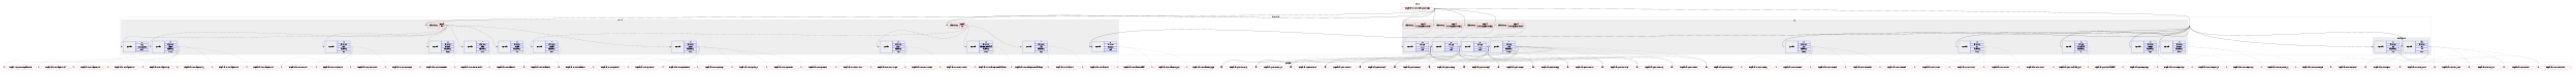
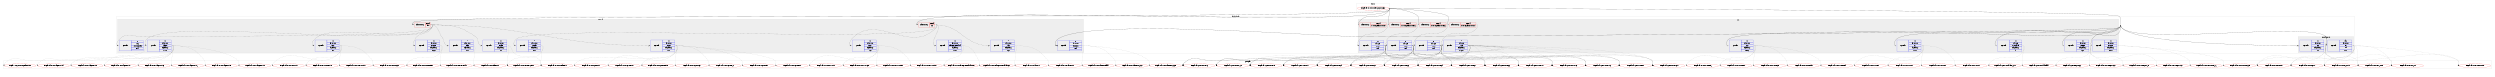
  digraph {
    compound=true
    concentrate=true
    fontname=Helvetica
    fontsize=10
    newrank=true
    rankdir=TB
    ranksep=1.5
    node [color=red fontname=Helvetica fontsize=10]
    edge [arrowhead=vee headport=w style=dotted tailport=e weight=100]
    n1 [label="portage://dev-python/oslo-serialization-2.28.2" width=4]
    n2 [color=blue label=<<TABLE BORDER="0" CELLBORDER="1" CELLSPACING="0" CELLPADDING="4" WIDTH="220"><TR><TD ROWSPAN="6" CELLPADDING="30">pack_dep</TD></TR><TR><TD WIDTH="110">no</TD></TR><TR><TD>dev-python</TD></TR><TR><TD>sphinx</TD></TR><TR><TD>greaterequal</TD></TR><TR><TD>1.6.2</TD></TR></TABLE>> shape=none]
    n3 [color=blue label=<<TABLE BORDER="0" CELLBORDER="1" CELLSPACING="0" CELLPADDING="4" WIDTH="220"><TR><TD ROWSPAN="6" CELLPADDING="30">pack_dep</TD></TR><TR><TD WIDTH="110">no</TD></TR><TR><TD>dev-python</TD></TR><TR><TD>openstackdocstheme</TD></TR><TR><TD>greaterequal</TD></TR><TR><TD>1.18.1</TD></TR></TABLE>> shape=none]
    n4 [color=blue label=<<TABLE BORDER="0" CELLBORDER="1" CELLSPACING="0" CELLPADDING="4" WIDTH="220"><TR><TD ROWSPAN="6" CELLPADDING="30">pack_dep</TD></TR><TR><TD WIDTH="110">no</TD></TR><TR><TD>dev-python</TD></TR><TR><TD>oslotest</TD></TR><TR><TD>greaterequal</TD></TR><TR><TD>3.2.0</TD></TR></TABLE>> shape=none]
    n5 [color=blue label=<<TABLE BORDER="0" CELLBORDER="1" CELLSPACING="0" CELLPADDING="4" WIDTH="220"><TR><TD ROWSPAN="6" CELLPADDING="30">pack_dep</TD></TR><TR><TD WIDTH="110">no</TD></TR><TR><TD>dev-python</TD></TR><TR><TD>reno</TD></TR><TR><TD>greaterequal</TD></TR><TR><TD>2.5.0</TD></TR></TABLE>> shape=none]
    n6 [label=<<TABLE BORDER="0" CELLBORDER="1" CELLSPACING="0" CELLPADDING="4"><TR><TD ROWSPAN="3" CELLPADDING="10">use_conditional</TD></TR><TR><TD>positive</TD></TR><TR><TD>doc</TD></TR></TABLE>> shape=none]
    n7 [color=blue label=<<TABLE BORDER="0" CELLBORDER="1" CELLSPACING="0" CELLPADDING="4" WIDTH="220"><TR><TD ROWSPAN="6" CELLPADDING="30">pack_dep</TD></TR><TR><TD WIDTH="110">no</TD></TR><TR><TD>virtual</TD></TR><TR><TD>python-ipaddress</TD></TR><TR><TD>none</TD></TR><TR><TD></TD></TR></TABLE>> shape=none]
    n8 [color=blue label=<<TABLE BORDER="0" CELLBORDER="1" CELLSPACING="0" CELLPADDING="4" WIDTH="220"><TR><TD ROWSPAN="6" CELLPADDING="30">pack_dep</TD></TR><TR><TD WIDTH="110">no</TD></TR><TR><TD>dev-python</TD></TR><TR><TD>mock</TD></TR><TR><TD>greaterequal</TD></TR><TR><TD>2.0.0</TD></TR></TABLE>> shape=none]
    n9 [color=blue label=<<TABLE BORDER="0" CELLBORDER="1" CELLSPACING="0" CELLPADDING="4" WIDTH="220"><TR><TD ROWSPAN="6" CELLPADDING="30">pack_dep</TD></TR><TR><TD WIDTH="110">no</TD></TR><TR><TD>dev-python</TD></TR><TR><TD>netaddr</TD></TR><TR><TD>greaterequal</TD></TR><TR><TD>0.7.18</TD></TR></TABLE>> shape=none]
    n10 [color=blue label=<<TABLE BORDER="0" CELLBORDER="1" CELLSPACING="0" CELLPADDING="4" WIDTH="220"><TR><TD ROWSPAN="6" CELLPADDING="30">pack_dep</TD></TR><TR><TD WIDTH="110">no</TD></TR><TR><TD>dev-python</TD></TR><TR><TD>stestr</TD></TR><TR><TD>greaterequal</TD></TR><TR><TD>2.0.0</TD></TR></TABLE>> shape=none]
    n11 [color=blue label=<<TABLE BORDER="0" CELLBORDER="1" CELLSPACING="0" CELLPADDING="4" WIDTH="220"><TR><TD ROWSPAN="6" CELLPADDING="30">pack_dep</TD></TR><TR><TD WIDTH="110">no</TD></TR><TR><TD>dev-python</TD></TR><TR><TD>oslotest</TD></TR><TR><TD>greaterequal</TD></TR><TR><TD>3.2.0</TD></TR></TABLE>> shape=none]
    n12 [color=blue label=<<TABLE BORDER="0" CELLBORDER="1" CELLSPACING="0" CELLPADDING="4" WIDTH="220"><TR><TD ROWSPAN="6" CELLPADDING="30">pack_dep</TD></TR><TR><TD WIDTH="110">no</TD></TR><TR><TD>dev-python</TD></TR><TR><TD>oslo-i18n</TD></TR><TR><TD>greaterequal</TD></TR><TR><TD>3.15.3</TD></TR></TABLE>> shape=none]
    n13 [color=blue label=<<TABLE BORDER="0" CELLBORDER="1" CELLSPACING="0" CELLPADDING="4" WIDTH="220"><TR><TD ROWSPAN="6" CELLPADDING="30">pack_dep</TD></TR><TR><TD WIDTH="110">no</TD></TR><TR><TD>dev-python</TD></TR><TR><TD>bandit</TD></TR><TR><TD>greaterequal</TD></TR><TR><TD>1.1.0</TD></TR></TABLE>> shape=none]
    n14 [label=<<TABLE BORDER="0" CELLBORDER="1" CELLSPACING="0" CELLPADDING="4"><TR><TD ROWSPAN="3" CELLPADDING="10">use_conditional</TD></TR><TR><TD>positive</TD></TR><TR><TD>test</TD></TR></TABLE>> shape=none]
    n15 [color=blue label=<<TABLE BORDER="0" CELLBORDER="1" CELLSPACING="0" CELLPADDING="4" WIDTH="220"><TR><TD ROWSPAN="6" CELLPADDING="30">pack_dep</TD></TR><TR><TD WIDTH="110">no</TD></TR><TR><TD>dev-python</TD></TR><TR><TD>setuptools</TD></TR><TR><TD>none</TD></TR><TR><TD></TD></TR></TABLE>> shape=none]
    n16 [color=blue label=<<TABLE BORDER="0" CELLBORDER="1" CELLSPACING="0" CELLPADDING="4" WIDTH="220"><TR><TD ROWSPAN="6" CELLPADDING="30">pack_dep</TD></TR><TR><TD WIDTH="110">no</TD></TR><TR><TD>dev-python</TD></TR><TR><TD>pbr</TD></TR><TR><TD>greaterequal</TD></TR><TR><TD>2.0.0</TD></TR></TABLE>> shape=none]
    n17 [color=blue label=<<TABLE BORDER="0" CELLBORDER="1" CELLSPACING="0" CELLPADDING="4" WIDTH="220"><TR><TD ROWSPAN="6" CELLPADDING="30">pack_dep</TD></TR><TR><TD WIDTH="110">weak</TD></TR><TR><TD>dev-python</TD></TR><TR><TD>pbr</TD></TR><TR><TD>tilde</TD></TR><TR><TD>2.1.0</TD></TR></TABLE>> shape=none]
    n18 [color=blue label=<<TABLE BORDER="0" CELLBORDER="1" CELLSPACING="0" CELLPADDING="4" WIDTH="220"><TR><TD ROWSPAN="6" CELLPADDING="30">pack_dep</TD></TR><TR><TD WIDTH="110">no</TD></TR><TR><TD>dev-lang</TD></TR><TR><TD>python</TD></TR><TR><TD>greaterequal</TD></TR><TR><TD>2.7.5-r2</TD></TR></TABLE>> shape=none]
    n19 [label=<<TABLE BORDER="0" CELLBORDER="1" CELLSPACING="0" CELLPADDING="4"><TR><TD ROWSPAN="3" CELLPADDING="10">use_conditional</TD></TR><TR><TD>positive</TD></TR><TR><TD>python_targets_python2_7</TD></TR></TABLE>> shape=none]
    n20 [color=blue label=<<TABLE BORDER="0" CELLBORDER="1" CELLSPACING="0" CELLPADDING="4" WIDTH="220"><TR><TD ROWSPAN="6" CELLPADDING="30">pack_dep</TD></TR><TR><TD WIDTH="110">no</TD></TR><TR><TD>dev-lang</TD></TR><TR><TD>python</TD></TR><TR><TD>none</TD></TR><TR><TD></TD></TR></TABLE>> shape=none]
    n21 [label=<<TABLE BORDER="0" CELLBORDER="1" CELLSPACING="0" CELLPADDING="4"><TR><TD ROWSPAN="3" CELLPADDING="10">use_conditional</TD></TR><TR><TD>positive</TD></TR><TR><TD>python_targets_python3_5</TD></TR></TABLE>> shape=none]
    n22 [color=blue label=<<TABLE BORDER="0" CELLBORDER="1" CELLSPACING="0" CELLPADDING="4" WIDTH="220"><TR><TD ROWSPAN="6" CELLPADDING="30">pack_dep</TD></TR><TR><TD WIDTH="110">no</TD></TR><TR><TD>dev-lang</TD></TR><TR><TD>python</TD></TR><TR><TD>none</TD></TR><TR><TD></TD></TR></TABLE>> shape=none]
    n23 [label=<<TABLE BORDER="0" CELLBORDER="1" CELLSPACING="0" CELLPADDING="4"><TR><TD ROWSPAN="3" CELLPADDING="10">use_conditional</TD></TR><TR><TD>positive</TD></TR><TR><TD>python_targets_python3_6</TD></TR></TABLE>> shape=none]
    n24 [color=blue label=<<TABLE BORDER="0" CELLBORDER="1" CELLSPACING="0" CELLPADDING="4" WIDTH="220"><TR><TD ROWSPAN="6" CELLPADDING="30">pack_dep</TD></TR><TR><TD WIDTH="110">no</TD></TR><TR><TD>dev-lang</TD></TR><TR><TD>python</TD></TR><TR><TD>none</TD></TR><TR><TD></TD></TR></TABLE>> shape=none]
    n25 [label=<<TABLE BORDER="0" CELLBORDER="1" CELLSPACING="0" CELLPADDING="4"><TR><TD ROWSPAN="3" CELLPADDING="10">use_conditional</TD></TR><TR><TD>positive</TD></TR><TR><TD>python_targets_python3_7</TD></TR></TABLE>> shape=none]
    n26 [color=blue label=<<TABLE BORDER="0" CELLBORDER="1" CELLSPACING="0" CELLPADDING="4" WIDTH="220"><TR><TD ROWSPAN="6" CELLPADDING="30">pack_dep</TD></TR><TR><TD WIDTH="110">no</TD></TR><TR><TD>dev-lang</TD></TR><TR><TD>python-exec</TD></TR><TR><TD>greaterequal</TD></TR><TR><TD>2</TD></TR></TABLE>> shape=none]
    n27 [color=blue label=<<TABLE BORDER="0" CELLBORDER="1" CELLSPACING="0" CELLPADDING="4" WIDTH="220"><TR><TD ROWSPAN="6" CELLPADDING="30">pack_dep</TD></TR><TR><TD WIDTH="110">no</TD></TR><TR><TD>dev-python</TD></TR><TR><TD>msgpack</TD></TR><TR><TD>greaterequal</TD></TR><TR><TD>0.5.2</TD></TR></TABLE>> shape=none]
    n28 [color=blue label=<<TABLE BORDER="0" CELLBORDER="1" CELLSPACING="0" CELLPADDING="4" WIDTH="220"><TR><TD ROWSPAN="6" CELLPADDING="30">pack_dep</TD></TR><TR><TD WIDTH="110">no</TD></TR><TR><TD>dev-python</TD></TR><TR><TD>oslo-utils</TD></TR><TR><TD>greaterequal</TD></TR><TR><TD>3.20.0</TD></TR></TABLE>> shape=none]
    n29 [color=blue label=<<TABLE BORDER="0" CELLBORDER="1" CELLSPACING="0" CELLPADDING="4" WIDTH="220"><TR><TD ROWSPAN="6" CELLPADDING="30">pack_dep</TD></TR><TR><TD WIDTH="110">no</TD></TR><TR><TD>dev-python</TD></TR><TR><TD>pytz</TD></TR><TR><TD>greaterequal</TD></TR><TR><TD>2013.6</TD></TR></TABLE>> shape=none]
    n30 [color=blue label=<<TABLE BORDER="0" CELLBORDER="1" CELLSPACING="0" CELLPADDING="4" WIDTH="220"><TR><TD ROWSPAN="6" CELLPADDING="30">pack_dep</TD></TR><TR><TD WIDTH="110">no</TD></TR><TR><TD>dev-python</TD></TR><TR><TD>six</TD></TR><TR><TD>greaterequal</TD></TR><TR><TD>1.10.0</TD></TR></TABLE>> shape=none]
    n31 [label="portage://dev-python/sphinx-1.2.2-r1" width=4]
    n32 [label="portage://dev-python/sphinx-1.2.3-r1" width=4]
    n33 [label="portage://dev-python/sphinx-1.7.5-r1" width=4]
    n34 [label="portage://dev-python/sphinx-2.0.1" width=4]
    n35 [label="portage://dev-python/openstackdocstheme-1.16.1" width=4]
    n36 [label="portage://dev-python/openstackdocstheme-1.18.1" width=4]
-   n37 [label="portage://dev-python/oslotest-3.2.0" width=4]
+   n37 [label="portage://dev-python/conditional-3.2.0" width=4]
    n38 [label="portage://dev-python/oslotest-3.7.1" width=4]
    n39 [label="portage://dev-python/reno-2.11.2" width=4]
    n40 [label="portage://dev-python/reno-2.7.0" width=4]
    n41 [label="portage://virtual/python-ipaddress-1.0-r1" width=4]
    n42 [label="portage://dev-python/mock-1.0.1-r2" width=4]
    n43 [label="portage://dev-python/mock-1.3.0-r2" width=4]
    n44 [label="portage://dev-python/mock-2.0.0" width=4]
    n45 [label="portage://dev-python/mock-3.0.5-r1" width=4]
    n46 [label="portage://dev-python/netaddr-0.7.12" width=4]
    n47 [label="portage://dev-python/netaddr-0.7.13" width=4]
    n48 [label="portage://dev-python/netaddr-0.7.14" width=4]
    n49 [label="portage://dev-python/netaddr-0.7.15" width=4]
    n50 [label="portage://dev-python/netaddr-0.7.17" width=4]
    n51 [label="portage://dev-python/netaddr-0.7.18" width=4]
    n52 [label="portage://dev-python/netaddr-0.7.19" width=4]
    n53 [label="portage://dev-python/stestr-2.1.0" width=4]
    n54 [label="portage://dev-python/oslo-i18n-3.19.0" width=4]
    n55 [label="portage://dev-python/oslo-i18n-3.23.1" width=4]
    n56 [label="portage://dev-python/bandit-0.13.2-r1" width=4]
    n57 [label="portage://dev-python/bandit-1.0.1" width=4]
    n58 [label="portage://dev-python/bandit-1.1.0" width=4]
    n59 [label="portage://dev-python/bandit-1.2.0" width=4]
    n60 [label="portage://dev-python/bandit-1.3.0" width=4]
    n61 [label="portage://dev-python/bandit-1.4.0" width=4]
    n62 [label="portage://dev-python/bandit-1.5.1" width=4]
    n63 [label="portage://dev-python/setuptools-40.5.3" width=4]
    n64 [label="portage://dev-python/setuptools-41.5.1" width=4]
    n65 [label="portage://dev-python/setuptools-9999" width=4]
    n66 [label="portage://dev-python/pbr-0.8.2-r1" width=4]
    n67 [label="portage://dev-python/pbr-1.10.0-r1" width=4]
-   n68 [label="portage://dev-python/pbr-3.1.1" width=4]
    n69 [label="portage://dev-python/pbr-4.1.1" width=4]
    n70 [label="portage://dev-python/pbr-4.2.0-r1" width=4]
    n71 [label="portage://dev-python/pbr-4.2.0-r2" width=4]
    n72 [label="portage://dev-python/pbr-5.1.1" width=4]
    n73 [label="portage://dev-lang/python-2.7.15" width=4]
    n74 [label="portage://dev-lang/python-2.7.16" width=4]
    n75 [label="portage://dev-lang/python-2.7.17" width=4]
    n76 [label="portage://dev-lang/python-3.5.5" width=4]
    n77 [label="portage://dev-lang/python-3.5.7" width=4]
    n78 [label="portage://dev-lang/python-3.5.9" width=4]
    n79 [label="portage://dev-lang/python-3.6.5" width=4]
    n80 [label="portage://dev-lang/python-3.6.8" width=4]
    n81 [label="portage://dev-lang/python-3.6.9" width=4]
    n82 [label="portage://dev-lang/python-3.7.2" width=4]
    n83 [label="portage://dev-lang/python-3.7.3" width=4]
    n84 [label="portage://dev-lang/python-3.7.4-r1" width=4]
    n85 [label="portage://dev-lang/python-3.7.5" width=4]
    n86 [label="portage://dev-lang/python-3.7.5-r1" width=4]
    n87 [label="portage://dev-lang/python-3.8.0" width=4]
    n88 [label="portage://dev-lang/python-exec-2.4.6-r1" width=4]
    n89 [label="portage://dev-lang/python-exec-9999" width=4]
    n90 [label="portage://dev-python/msgpack-0.4.8" width=4]
    n91 [label="portage://dev-python/msgpack-0.5.1" width=4]
    n92 [label="portage://dev-lang/msgpack-0.5.6" width=4]
    n93 [label="portage://dev-python/msgpack-0.6.1" width=4]
    n94 [label="portage://dev-python/oslo-utils-3.40.4" width=4]
    n95 [label="portage://dev-python/oslo-utils-3.41.3" width=4]
    n96 [label="portage://dev-python/pytz-2016.3" width=4]
    n97 [label="portage://dev-python/pytz-2017.2" width=4]
    n98 [label="portage://dev-python/pytz-2018.4" width=4]
    n99 [label="portage://dev-python/pytz-2018.9" width=4]
    n100 [label="portage://dev-python/pytz-2019.3" width=4]
    n101 [label="portage://dev-python/six-1.10.0" width=4]
    n102 [label="portage://dev-python/six-1.11.0" width=4]
    n103 [label="portage://dev-python/six-1.12.0" width=4]
    n104 [label="portage://dev-python/six-1.13.0" width=4]
    subgraph cluster_1 {
      color=gray
      label=<<i>ebuild</i>>
      rank=same
      n1
    }
    subgraph cluster_2 {
      color=gray
      label=<<i>dependencies</i>>
      subgraph cluster_3 {
        color=gray
        fillcolor="#eeeeee"
        label=<<i>compile</i>>
        style=filled
        subgraph sub_4 {
          color=gray
          fillcolor="#eeeeee"
          label=<<i>compile</i>>
          style=filled
          n6
          subgraph sub_5 {
            color=gray
            fillcolor="#eeeeee"
            label=<<i>compile</i>>
            style=filled
            n2
          }
          subgraph sub_6 {
            color=gray
            fillcolor="#eeeeee"
            label=<<i>compile</i>>
            style=filled
            n3
          }
          subgraph sub_7 {
            color=gray
            fillcolor="#eeeeee"
            label=<<i>compile</i>>
            style=filled
            n4
          }
          subgraph sub_8 {
            color=gray
            fillcolor="#eeeeee"
            label=<<i>compile</i>>
            style=filled
            n5
          }
        }
        subgraph sub_9 {
          color=gray
          fillcolor="#eeeeee"
          label=<<i>compile</i>>
          style=filled
          n14
          subgraph sub_10 {
            color=gray
            fillcolor="#eeeeee"
            label=<<i>compile</i>>
            style=filled
            n7
          }
          subgraph sub_11 {
            color=gray
            fillcolor="#eeeeee"
            label=<<i>compile</i>>
            style=filled
            n8
          }
          subgraph sub_12 {
            color=gray
            fillcolor="#eeeeee"
            label=<<i>compile</i>>
            style=filled
            n9
          }
          subgraph sub_13 {
            color=gray
            fillcolor="#eeeeee"
            label=<<i>compile</i>>
            style=filled
            n10
          }
          subgraph sub_14 {
            color=gray
            fillcolor="#eeeeee"
            label=<<i>compile</i>>
            style=filled
            n11
          }
          subgraph sub_15 {
            color=gray
            fillcolor="#eeeeee"
            label=<<i>compile</i>>
            style=filled
            n12
          }
          subgraph sub_16 {
            color=gray
            fillcolor="#eeeeee"
            label=<<i>compile</i>>
            style=filled
            n13
          }
        }
        subgraph sub_17 {
          color=gray
          fillcolor="#eeeeee"
          label=<<i>compile</i>>
          style=filled
          n15
        }
      }
      subgraph cluster_18 {
        color=gray
        fillcolor="#eeeeee"
        label=<<i>compile and run</i>>
        style=filled
        subgraph sub_19 {
          color=gray
          fillcolor="#eeeeee"
          label=<<i>compile and run</i>>
          style=filled
          n16
        }
        subgraph sub_20 {
          color=gray
          fillcolor="#eeeeee"
          label=<<i>compile and run</i>>
          style=filled
          n17
        }
      }
      subgraph cluster_21 {
        color=gray
        fillcolor="#eeeeee"
        label=<<i>run</i>>
        style=filled
        subgraph sub_22 {
          color=gray
          fillcolor="#eeeeee"
          label=<<i>run</i>>
          style=filled
          n19
          subgraph sub_23 {
            color=gray
            fillcolor="#eeeeee"
            label=<<i>run</i>>
            style=filled
            n18
          }
        }
        subgraph sub_24 {
          color=gray
          fillcolor="#eeeeee"
          label=<<i>run</i>>
          style=filled
          n21
          subgraph sub_25 {
            color=gray
            fillcolor="#eeeeee"
            label=<<i>run</i>>
            style=filled
            n20
          }
        }
        subgraph sub_26 {
          color=gray
          fillcolor="#eeeeee"
          label=<<i>run</i>>
          style=filled
          n23
          subgraph sub_27 {
            color=gray
            fillcolor="#eeeeee"
            label=<<i>run</i>>
            style=filled
            n22
          }
        }
        subgraph sub_28 {
          color=gray
          fillcolor="#eeeeee"
          label=<<i>run</i>>
          style=filled
          n25
          subgraph sub_29 {
            color=gray
            fillcolor="#eeeeee"
            label=<<i>run</i>>
            style=filled
            n24
          }
        }
        subgraph sub_30 {
          color=gray
          fillcolor="#eeeeee"
          label=<<i>run</i>>
          style=filled
          n26
        }
        subgraph sub_31 {
          color=gray
          fillcolor="#eeeeee"
          label=<<i>run</i>>
          style=filled
          n27
        }
        subgraph sub_32 {
          color=gray
          fillcolor="#eeeeee"
          label=<<i>run</i>>
          style=filled
          n28
        }
        subgraph sub_33 {
          color=gray
          fillcolor="#eeeeee"
          label=<<i>run</i>>
          style=filled
          n29
        }
        subgraph sub_34 {
          color=gray
          fillcolor="#eeeeee"
          label=<<i>run</i>>
          style=filled
          n30
        }
      }
    }
    subgraph cluster_35 {
      color=gray
      label=<<i>candidates</i>>
      rank=same
      subgraph sub_36 {
        color=black
        label=<<i>candidates</i>>
        nodesep=1
        rank=same
        n31
        n32
        n33
        n34
      }
      subgraph sub_37 {
        color=black
        label=<<i>candidates</i>>
        nodesep=1
        rank=same
        n35
        n36
      }
      subgraph sub_38 {
        color=black
        label=<<i>candidates</i>>
        nodesep=1
        rank=same
        n37
        n38
      }
      subgraph sub_39 {
        color=black
        label=<<i>candidates</i>>
        nodesep=1
        rank=same
        n39
        n40
      }
      subgraph sub_40 {
        color=black
        label=<<i>candidates</i>>
        nodesep=1
        rank=same
        n41
      }
      subgraph sub_41 {
        color=black
        label=<<i>candidates</i>>
        nodesep=1
        rank=same
        n42
        n43
        n44
        n45
      }
      subgraph sub_42 {
        color=black
        label=<<i>candidates</i>>
        nodesep=1
        rank=same
        n46
        n47
        n48
        n49
        n50
        n51
        n52
      }
      subgraph sub_43 {
        color=black
        label=<<i>candidates</i>>
        nodesep=1
        rank=same
        n53
      }
      subgraph sub_44 {
        color=black
        label=<<i>candidates</i>>
        nodesep=1
        rank=same
        n54
        n55
      }
      subgraph sub_45 {
        color=black
        label=<<i>candidates</i>>
        nodesep=1
        rank=same
        n37
        n38
      }
      subgraph sub_46 {
        color=black
        label=<<i>candidates</i>>
        nodesep=1
        rank=same
        n56
        n57
        n58
        n59
        n60
        n61
        n62
      }
      subgraph sub_47 {
        color=black
        label=<<i>candidates</i>>
        nodesep=1
        rank=same
        n63
        n64
        n65
      }
      subgraph sub_48 {
        color=black
        label=<<i>candidates</i>>
        nodesep=1
        rank=same
        n66
        n67
-       n68
        n69
        n70
        n71
        n72
      }
      subgraph sub_49 {
        color=black
        label=<<i>candidates</i>>
        nodesep=1
        rank=same
        n66
        n67
-       n68
        n69
        n70
        n71
        n72
      }
      subgraph sub_50 {
        color=black
        label=<<i>candidates</i>>
        nodesep=1
        rank=same
        n73
        n74
        n75
        n76
        n77
        n78
        n79
        n80
        n81
        n82
        n83
        n84
        n85
        n86
        n87
      }
      subgraph sub_51 {
        color=black
        label=<<i>candidates</i>>
        nodesep=1
        rank=same
        n73
        n74
        n75
        n76
        n77
        n78
        n79
        n80
        n81
        n82
        n83
        n84
        n85
        n86
        n87
      }
      subgraph sub_52 {
        color=black
        label=<<i>candidates</i>>
        nodesep=1
        rank=same
        n73
        n74
        n75
        n76
        n77
        n78
        n79
        n80
        n81
        n82
        n83
        n84
        n85
        n86
        n87
      }
      subgraph sub_53 {
        color=black
        label=<<i>candidates</i>>
        nodesep=1
        rank=same
        n73
        n74
        n75
        n76
        n77
        n78
        n79
        n80
        n81
        n82
        n83
        n84
        n85
        n86
        n87
      }
      subgraph sub_54 {
        color=black
        label=<<i>candidates</i>>
        nodesep=1
        rank=same
        n88
        n89
      }
      subgraph sub_55 {
        color=black
        label=<<i>candidates</i>>
        nodesep=1
        rank=same
        n90
        n91
        n92
        n93
      }
      subgraph sub_56 {
        color=black
        label=<<i>candidates</i>>
        nodesep=1
        rank=same
        n94
        n95
      }
      subgraph sub_57 {
        color=black
        label=<<i>candidates</i>>
        nodesep=1
        rank=same
        n96
        n97
        n98
        n99
        n100
      }
      subgraph sub_58 {
        color=black
        label=<<i>candidates</i>>
        nodesep=1
        rank=same
        n101
        n102
        n103
        n104
      }
    }
    n1 -> n6 [style=solid weight=20]
    n1 -> n14 [style=solid weight=20]
    n1 -> n15 [style=solid weight=20]
    n1 -> n16 [arrowhead=odotvee style=solid weight=20]
    n1 -> n17 [arrowhead=odotvee style=solid weight=20]
    n1 -> n19 [arrowhead=odot style=solid weight=20]
    n1 -> n21 [arrowhead=odot style=solid weight=20]
    n1 -> n23 [arrowhead=odot style=solid weight=20]
    n1 -> n25 [arrowhead=odot style=solid weight=20]
    n1 -> n26 [arrowhead=odot style=solid weight=20]
    n1 -> n27 [arrowhead=odot style=solid weight=20]
    n1 -> n28 [arrowhead=odot style=solid weight=20]
    n1 -> n29 [arrowhead=odot style=solid weight=20]
    n1 -> n30 [arrowhead=odot style=solid weight=20]
    n2 -> n31
    n2 -> n32
    n2 -> n33
    n2 -> n34
    n3 -> n35
    n3 -> n36
    n4 -> n37
    n4 -> n38
    n5 -> n39
    n5 -> n40
    n6 -> n2 [style=dashed weight=20]
    n6 -> n3 [style=dashed weight=20]
    n6 -> n4 [style=dashed weight=20]
    n6 -> n5 [style=dashed weight=20]
    n7 -> n41
    n8 -> n42
    n8 -> n43
    n8 -> n44
    n8 -> n45
    n9 -> n46
    n9 -> n47
    n9 -> n48
    n9 -> n49
    n9 -> n50
    n9 -> n51
    n9 -> n52
    n10 -> n53
    n11 -> n37
    n11 -> n38
    n12 -> n54
    n12 -> n55
    n13 -> n56
    n13 -> n57
    n13 -> n58
    n13 -> n59
    n13 -> n60
    n13 -> n61
    n13 -> n62
    n14 -> n7 [style=dashed weight=20]
    n14 -> n8 [style=dashed weight=20]
    n14 -> n9 [style=dashed weight=20]
    n14 -> n10 [style=dashed weight=20]
    n14 -> n11 [style=dashed weight=20]
    n14 -> n12 [style=dashed weight=20]
    n14 -> n13 [style=dashed weight=20]
    n15 -> n63
    n15 -> n64
    n15 -> n65
    n16 -> n66
    n16 -> n67
-   n16 -> n68
    n16 -> n69
    n16 -> n70
    n16 -> n71
    n16 -> n72
    n17 -> n66
    n17 -> n67
-   n17 -> n68
    n17 -> n69
    n17 -> n70
    n17 -> n71
    n17 -> n72
    n18 -> n73
    n18 -> n74
    n18 -> n75
    n18 -> n76
    n18 -> n77
    n18 -> n78
    n18 -> n79
    n18 -> n80
    n18 -> n81
    n18 -> n82
    n18 -> n83
    n18 -> n84
    n18 -> n85
    n18 -> n86
    n18 -> n87
    n19 -> n18 [style=dashed weight=20]
    n20 -> n73
    n20 -> n74
    n20 -> n75
    n20 -> n76
    n20 -> n77
    n20 -> n78
    n20 -> n79
    n20 -> n80
    n20 -> n81
    n20 -> n82
    n20 -> n83
    n20 -> n84
    n20 -> n85
    n20 -> n86
    n20 -> n87
    n21 -> n20 [style=dashed weight=20]
    n22 -> n73
    n22 -> n74
    n22 -> n75
    n22 -> n76
    n22 -> n77
    n22 -> n78
    n22 -> n79
    n22 -> n80
    n22 -> n81
    n22 -> n82
    n22 -> n83
    n22 -> n84
    n22 -> n85
    n22 -> n86
    n22 -> n87
    n23 -> n22 [style=dashed weight=20]
    n24 -> n73
    n24 -> n74
    n24 -> n75
    n24 -> n76
    n24 -> n77
    n24 -> n78
    n24 -> n79
    n24 -> n80
    n24 -> n81
    n24 -> n82
    n24 -> n83
    n24 -> n84
    n24 -> n85
    n24 -> n86
    n24 -> n87
    n25 -> n24 [style=dashed weight=20]
    n26 -> n88
    n26 -> n89
    n27 -> n90
    n27 -> n91
    n27 -> n92
    n27 -> n93
    n28 -> n94
    n28 -> n95
    n29 -> n96
    n29 -> n97
    n29 -> n98
    n29 -> n99
    n29 -> n100
    n30 -> n101
    n30 -> n102
    n30 -> n103
    n30 -> n104
  }
